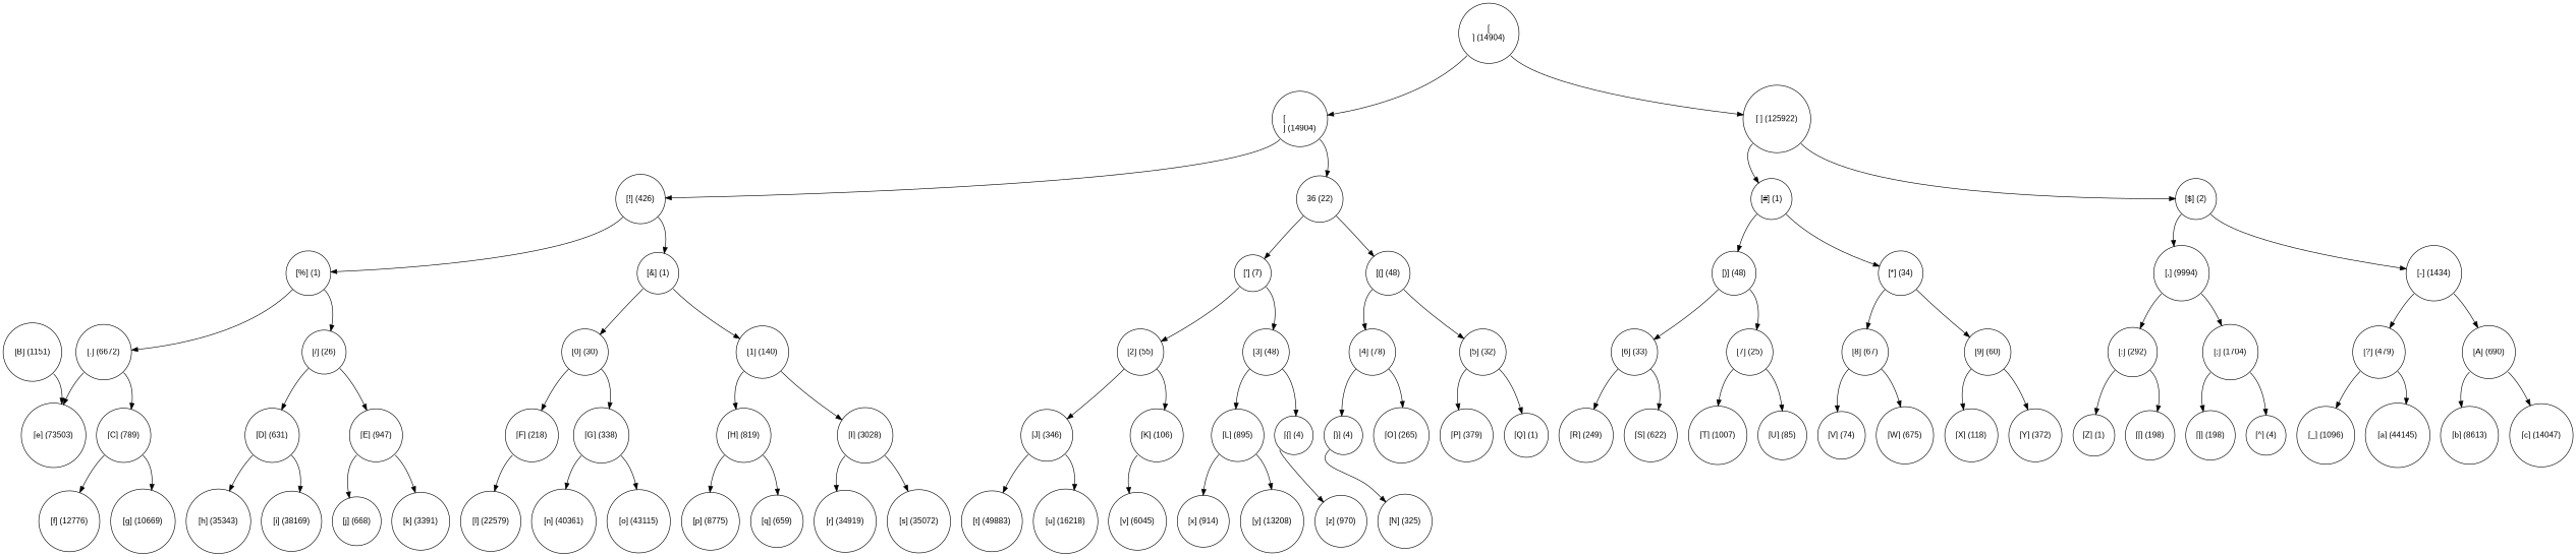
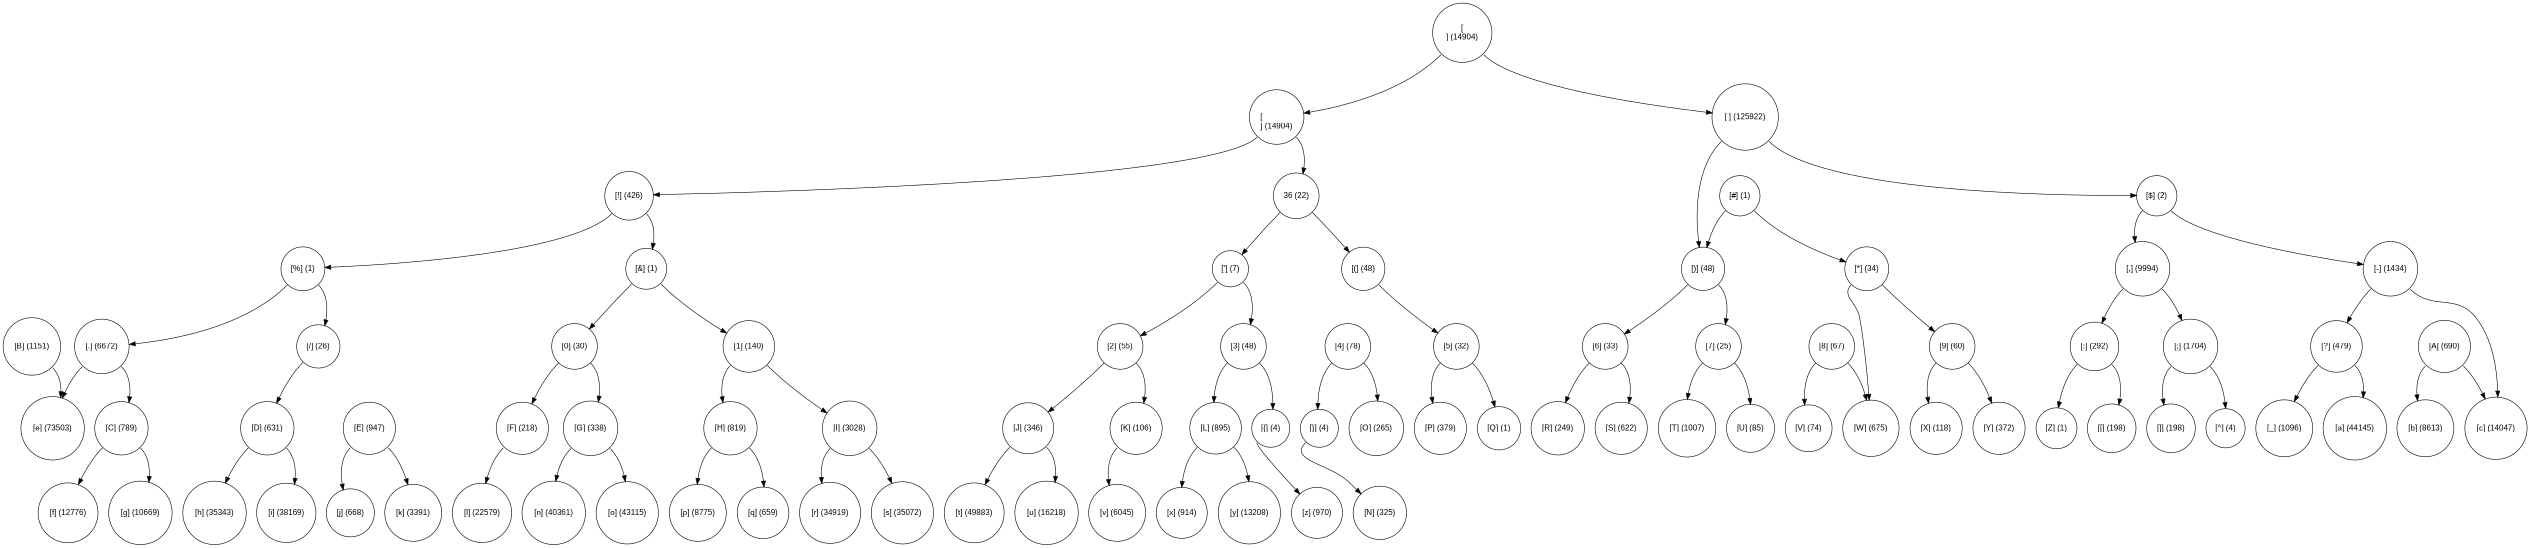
  digraph {
    node [fontname=Arial shape=circle]
    edge [tailport=sw]
    n1 [label="[\n] (14904)" width=0.5]
    n2 [label="[] (14904)" width=0.5]
    n3 [label="[ ] (125922)" width=0.5]
    n4 [label="[!] (426)" width=0.5]
    n5 [label="36 (22)" width=0.5]
    n6 [label="[#] (1)" width=0.5]
    n7 [label="[$] (2)" width=0.5]
    n8 [label="[%] (1)" width=0.5]
    n9 [label="[&] (1)" width=0.5]
    n10 [label="['] (7)" width=0.5]
    n11 [label="[(] (48)" width=0.5]
    n12 [label="[.] (6672)" width=0.5]
    n13 [label="[/] (26)" width=0.5]
    n14 [label="[0] (30)" width=0.5]
    n15 [label="[1] (140)" width=0.5]
    n16 [label="[C] (789)" width=0.5]
    n17 [label="[e] (73503)" width=0.5]
    n18 [label="[D] (631)" width=0.5]
    n19 [label="[E] (947)" width=0.5]
    n20 [label="[B] (1151)" width=0.5]
    n21 [label="[f] (12776)" width=0.5]
    n22 [label="[g] (10669)" width=0.5]
    n23 [label="[h] (35343)" width=0.5]
    n24 [label="[i] (38169)" width=0.5]
    n25 [label="[j] (668)" width=0.5]
    n26 [label="[k] (3391)" width=0.5]
    n27 [label="[F] (218)" width=0.5]
    n28 [label="[G] (338)" width=0.5]
    n29 [label="[H] (819)" width=0.5]
    n30 [label="[I] (3028)" width=0.5]
    n31 [label="[l] (22579)" width=0.5]
    n32 [label="[n] (40361)" width=0.5]
    n33 [label="[o] (43115)" width=0.5]
    n34 [label="[p] (8775)" width=0.5]
    n35 [label="[q] (659)" width=0.5]
    n36 [label="[r] (34919)" width=0.5]
    n37 [label="[s] (35072)" width=0.5]
    n38 [label="[2] (55)" width=0.5]
    n39 [label="[3] (48)" width=0.5]
    n40 [label="[4] (78)" width=0.5]
    n41 [label="[5] (32)" width=0.5]
    n42 [label="[J] (346)" width=0.5]
    n43 [label="[K] (106)" width=0.5]
    n44 [label="[L] (895)" width=0.5]
    n45 [label="[{] (4)" width=0.5]
    n46 [label="[t] (49883)" width=0.5]
    n47 [label="[u] (16218)" width=0.5]
    n48 [label="[v] (6045)" width=0.5]
    n49 [label="[x] (914)" width=0.5]
    n50 [label="[y] (13208)" width=0.5]
    n51 [label="[z] (970)" width=0.5]
    n52 [label="[}] (4)" width=0.5]
    n53 [label="[O] (265)" width=0.5]
    n54 [label="[P] (379)" width=0.5]
    n55 [label="[Q] (1)" width=0.5]
    n56 [label="[N] (325)" width=0.5]
    n57 [label="[)] (48)" width=0.5]
    n58 [label="[*] (34)" width=0.5]
    n59 [label="[,] (9994)" width=0.5]
    n60 [label="[-] (1434)" width=0.5]
    n61 [label="[6] (33)" width=0.5]
    n62 [label="[7] (25)" width=0.5]
    n63 [label="[8] (67)" width=0.5]
    n64 [label="[9] (60)" width=0.5]
    n65 [label="[R] (249)" width=0.5]
    n66 [label="[S] (622)" width=0.5]
    n67 [label="[T] (1007)" width=0.5]
    n68 [label="[U] (85)" width=0.5]
    n69 [label="[V] (74)" width=0.5]
    n70 [label="[W] (675)" width=0.5]
    n71 [label="[X] (118)" width=0.5]
    n72 [label="[Y] (372)" width=0.5]
    n73 [label="[:] (292)" width=0.5]
    n74 [label="[;] (1704)" width=0.5]
    n75 [label="[?] (479)" width=0.5]
    n76 [label="[A] (690)" width=0.5]
    n77 [label="[Z] (1)" width=0.5]
    n78 [label="[[] (198)" width=0.5]
    n79 [label="[]] (198)" width=0.5]
    n80 [label="[^] (4)" width=0.5]
    n81 [label="[_] (1096)" width=0.5]
    n82 [label="[a] (44145)" width=0.5]
    n83 [label="[b] (8613)" width=0.5]
    n84 [label="[c] (14047)" width=0.5]
    n1 -> n2
    n1 -> n3 [tailport=se]
    n2 -> n4
    n2 -> n5 [tailport=se]
-   n3 -> n6
+   n3 -> n57
    n3 -> n7 [tailport=se]
    n4 -> n8
    n4 -> n9 [tailport=se]
    n5 -> n10
    n5 -> n11 [tailport=se]
    n6 -> n57
    n6 -> n58 [tailport=se]
    n7 -> n59
    n7 -> n60 [tailport=se]
    n8 -> n12
    n8 -> n13 [tailport=se]
    n9 -> n14
    n9 -> n15 [tailport=se]
    n10 -> n38
    n10 -> n39 [tailport=se]
-   n11 -> n40
    n11 -> n41 [tailport=se]
    n12 -> n16 [tailport=se]
    n12 -> n17
    n13 -> n18
-   n13 -> n19 [tailport=se]
    n14 -> n27
    n14 -> n28 [tailport=se]
    n15 -> n29
    n15 -> n30 [tailport=se]
    n16 -> n21
    n16 -> n22 [tailport=se]
    n18 -> n23
    n18 -> n24 [tailport=se]
    n19 -> n25
    n19 -> n26 [tailport=se]
    n20 -> n17 [tailport=se]
    n27 -> n31
    n28 -> n32
    n28 -> n33 [tailport=se]
    n29 -> n34
    n29 -> n35 [tailport=se]
    n30 -> n36
    n30 -> n37 [tailport=se]
    n38 -> n42
    n38 -> n43 [tailport=se]
    n39 -> n44
    n39 -> n45 [tailport=se]
    n40 -> n52
    n40 -> n53 [tailport=se]
    n41 -> n54
    n41 -> n55 [tailport=se]
    n42 -> n46
    n42 -> n47 [tailport=se]
    n43 -> n48
    n44 -> n49
    n44 -> n50 [tailport=se]
    n45 -> n51
    n52 -> n56
    n57 -> n61
    n57 -> n62 [tailport=se]
-   n58 -> n63
+   n58 -> n70
    n58 -> n64 [tailport=se]
    n59 -> n73
    n59 -> n74 [tailport=se]
    n60 -> n75
-   n60 -> n76 [tailport=se]
+   n60 -> n84 [tailport=se]
    n61 -> n65
    n61 -> n66 [tailport=se]
    n62 -> n67
    n62 -> n68 [tailport=se]
    n63 -> n69
    n63 -> n70 [tailport=se]
    n64 -> n71
    n64 -> n72 [tailport=se]
    n73 -> n77
    n73 -> n78 [tailport=se]
    n74 -> n79
    n74 -> n80 [tailport=se]
    n75 -> n81
    n75 -> n82 [tailport=se]
    n76 -> n83
    n76 -> n84 [tailport=se]
  }
